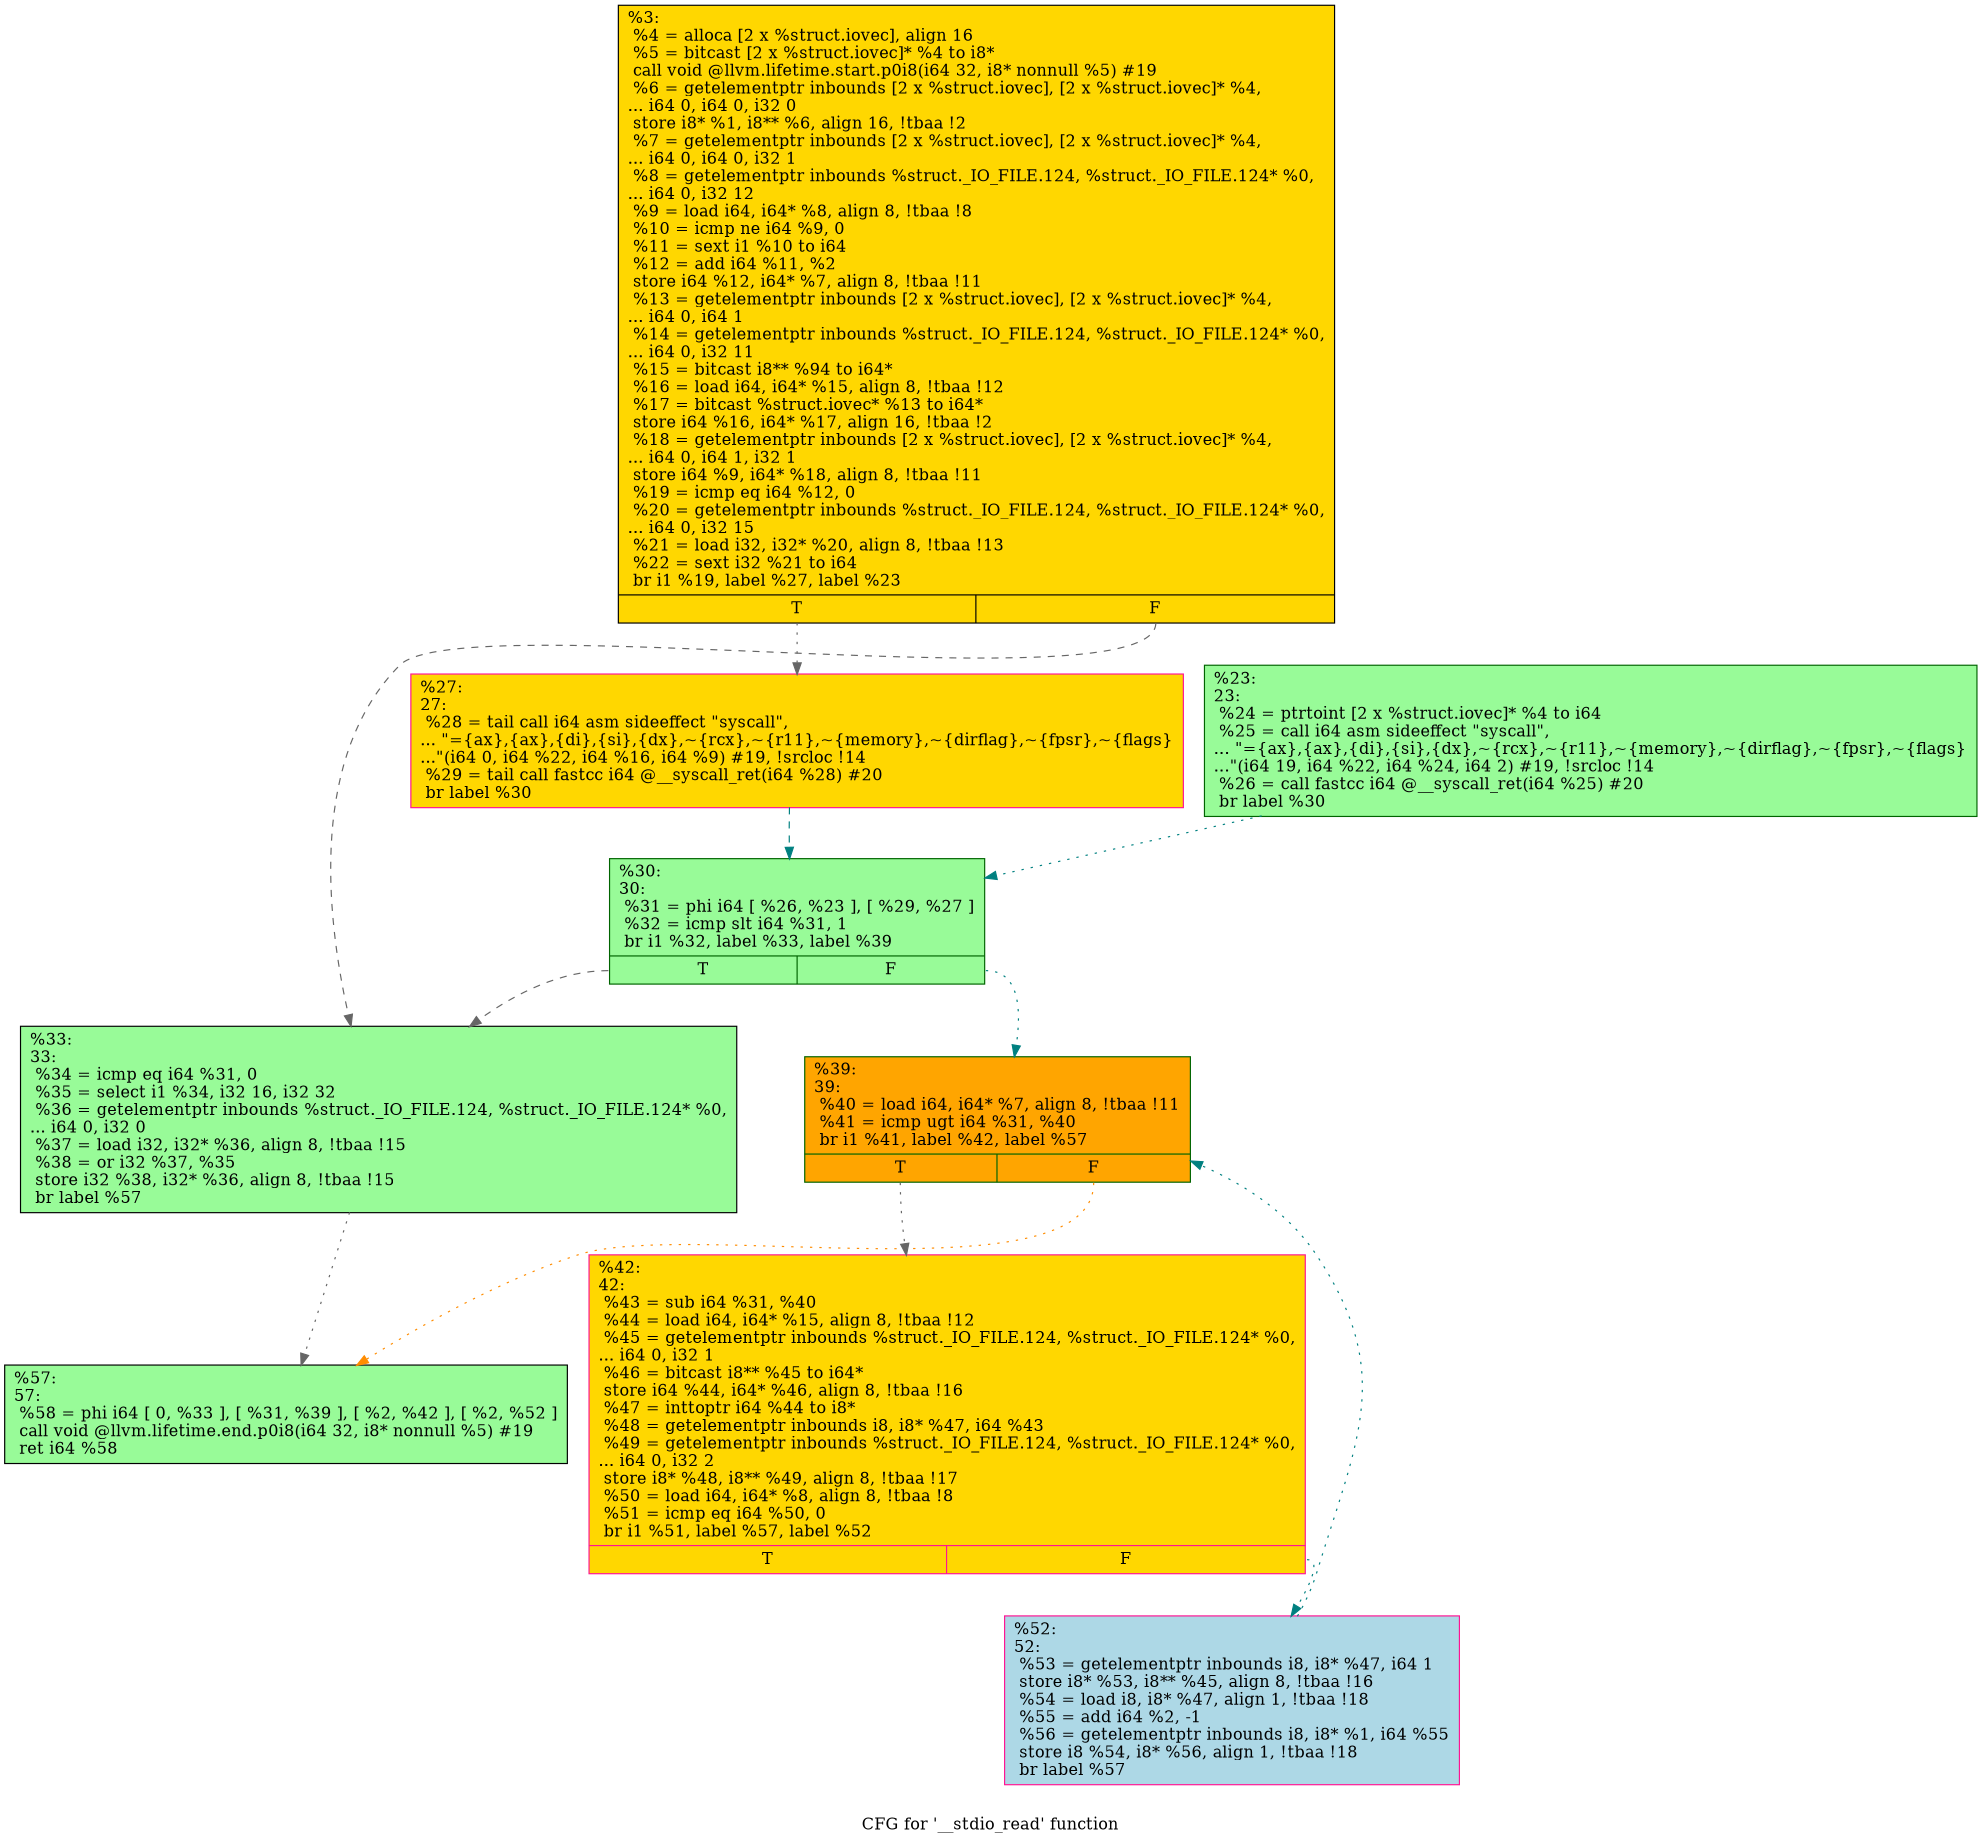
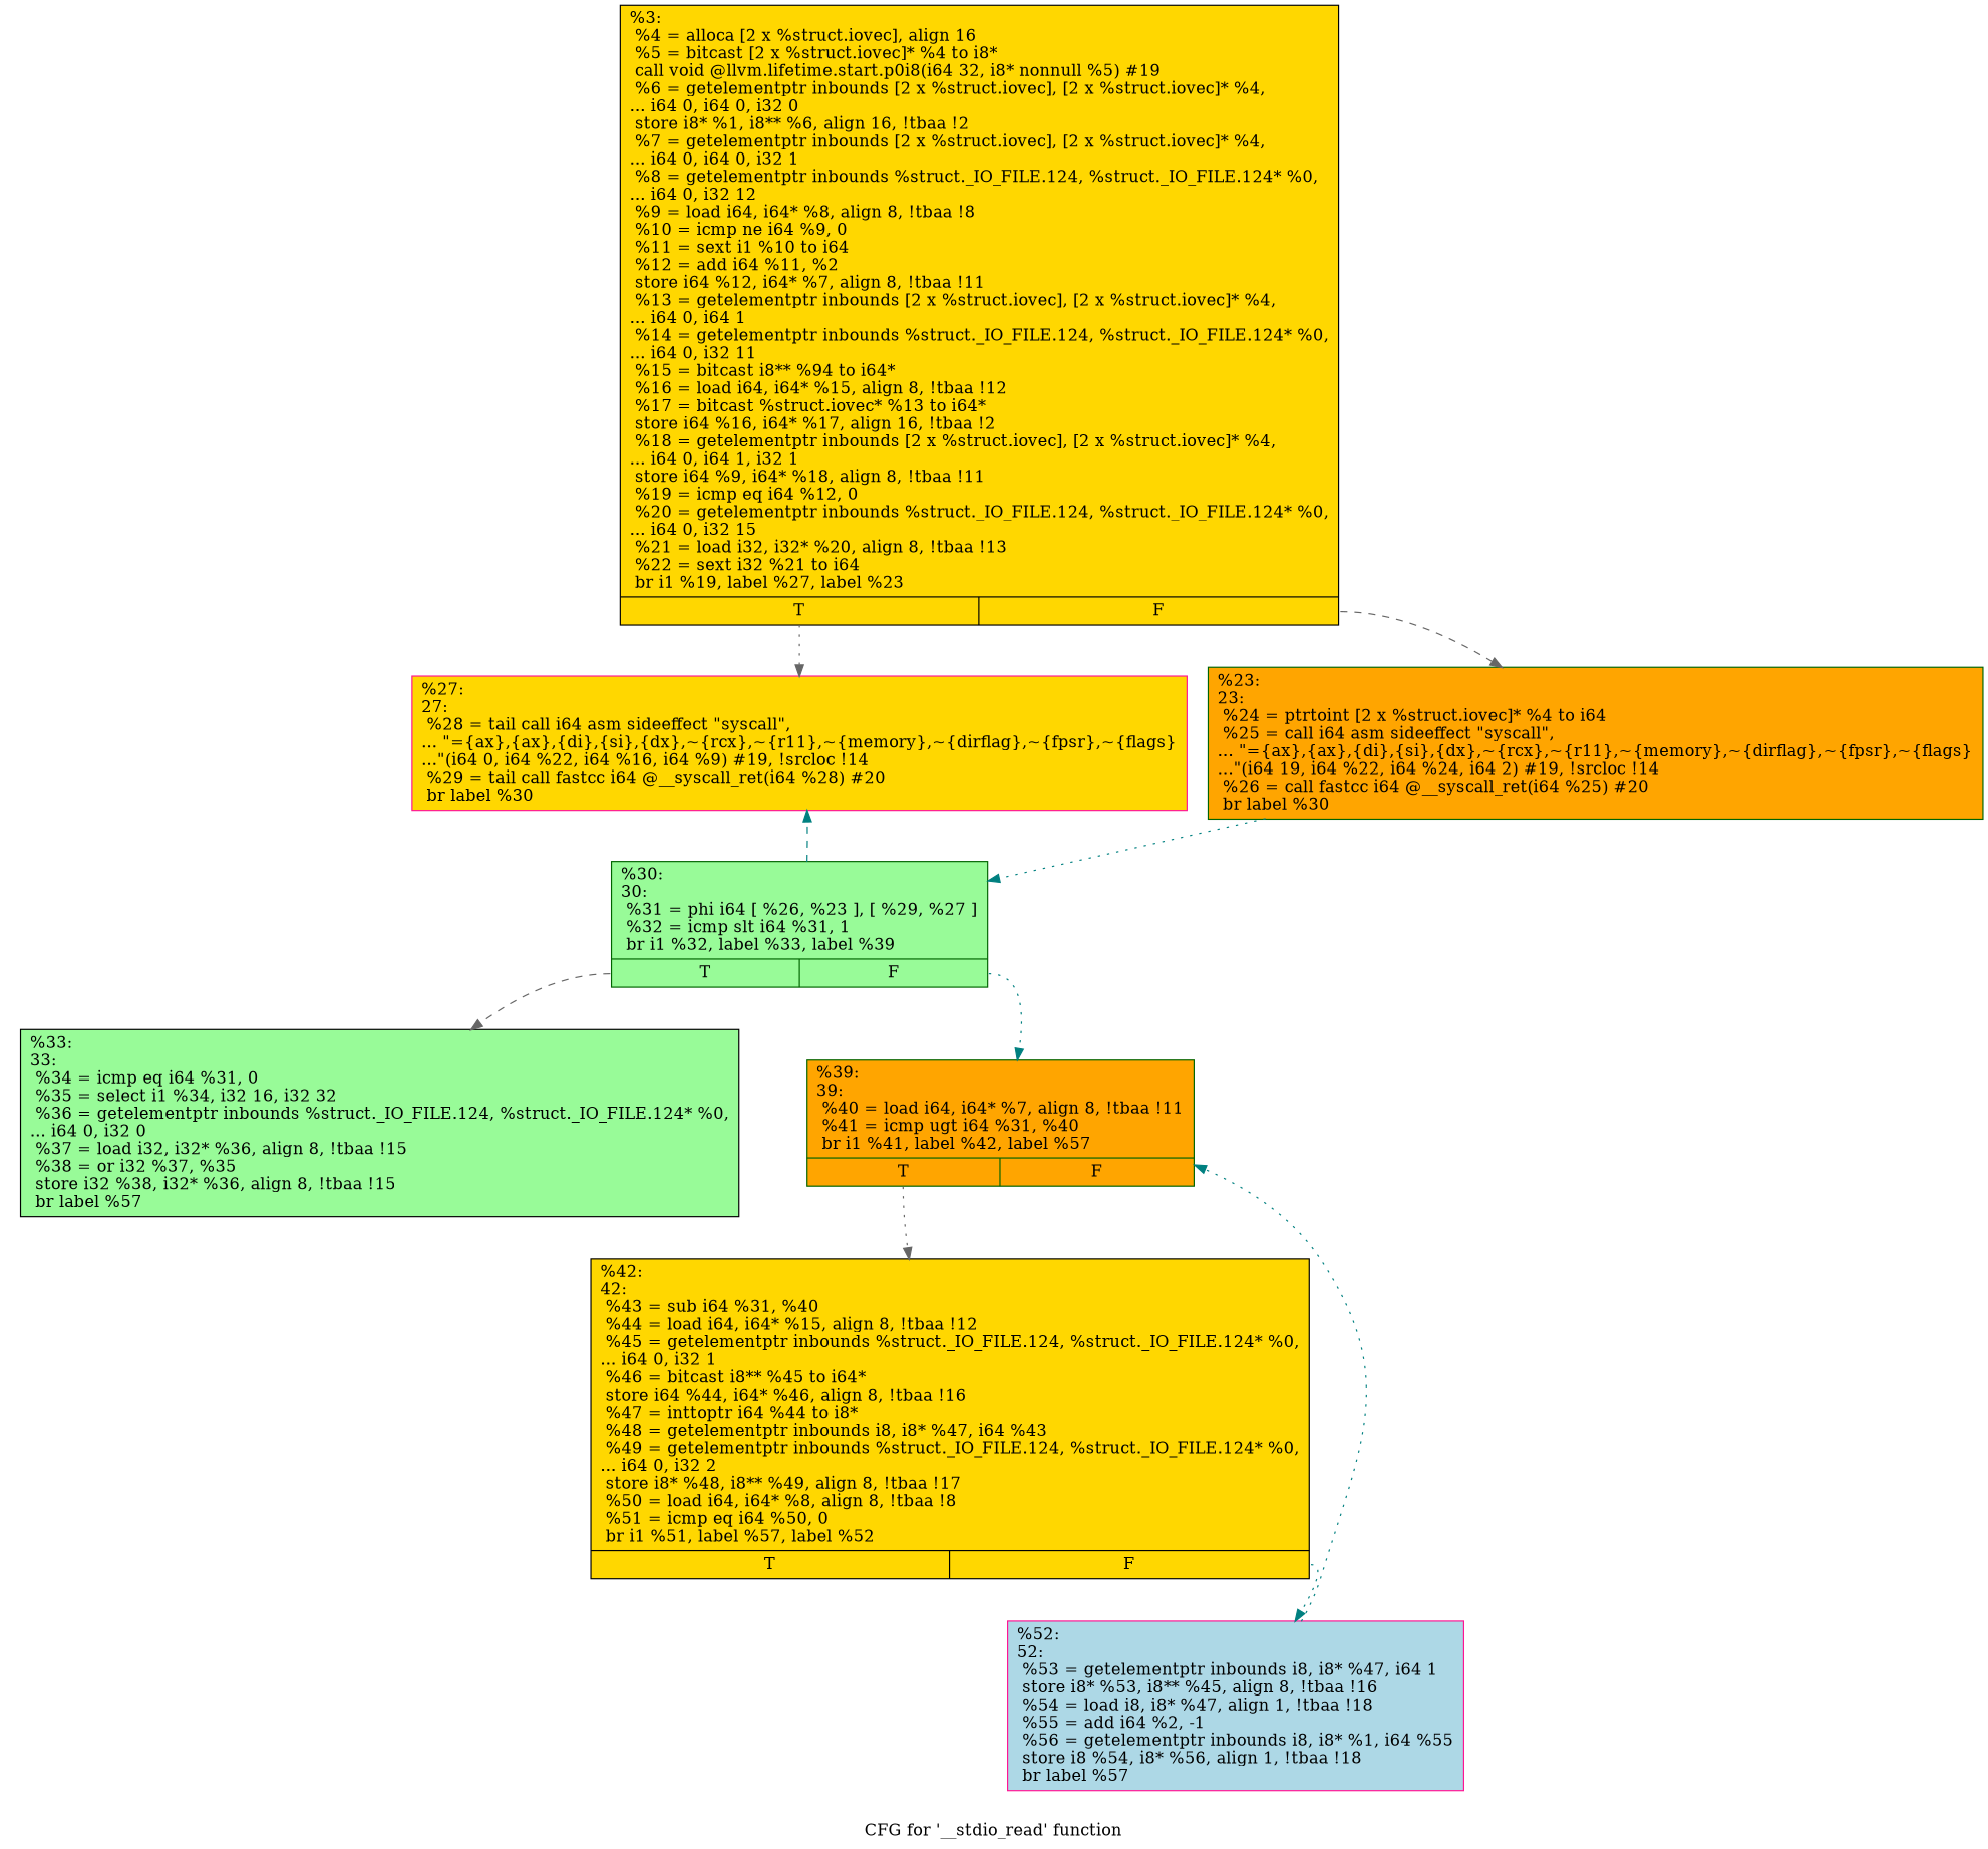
  digraph {
    label="CFG for '__stdio_read' function"
    node [color=black fillcolor=gold shape=record style=filled]
    edge [color=gray40 style=dotted]
    n1 [label="{%3:\l  %4 = alloca [2 x %struct.iovec], align 16\l  %5 = bitcast [2 x %struct.iovec]* %4 to i8*\l  call void @llvm.lifetime.start.p0i8(i64 32, i8* nonnull %5) #19\l  %6 = getelementptr inbounds [2 x %struct.iovec], [2 x %struct.iovec]* %4,\l... i64 0, i64 0, i32 0\l  store i8* %1, i8** %6, align 16, !tbaa !2\l  %7 = getelementptr inbounds [2 x %struct.iovec], [2 x %struct.iovec]* %4,\l... i64 0, i64 0, i32 1\l  %8 = getelementptr inbounds %struct._IO_FILE.124, %struct._IO_FILE.124* %0,\l... i64 0, i32 12\l  %9 = load i64, i64* %8, align 8, !tbaa !8\l  %10 = icmp ne i64 %9, 0\l  %11 = sext i1 %10 to i64\l  %12 = add i64 %11, %2\l  store i64 %12, i64* %7, align 8, !tbaa !11\l  %13 = getelementptr inbounds [2 x %struct.iovec], [2 x %struct.iovec]* %4,\l... i64 0, i64 1\l  %14 = getelementptr inbounds %struct._IO_FILE.124, %struct._IO_FILE.124* %0,\l... i64 0, i32 11\l  %15 = bitcast i8** %94 to i64*\l  %16 = load i64, i64* %15, align 8, !tbaa !12\l  %17 = bitcast %struct.iovec* %13 to i64*\l  store i64 %16, i64* %17, align 16, !tbaa !2\l  %18 = getelementptr inbounds [2 x %struct.iovec], [2 x %struct.iovec]* %4,\l... i64 0, i64 1, i32 1\l  store i64 %9, i64* %18, align 8, !tbaa !11\l  %19 = icmp eq i64 %12, 0\l  %20 = getelementptr inbounds %struct._IO_FILE.124, %struct._IO_FILE.124* %0,\l... i64 0, i32 15\l  %21 = load i32, i32* %20, align 8, !tbaa !13\l  %22 = sext i32 %21 to i64\l  br i1 %19, label %27, label %23\l|{<s0>T|<s1>F}}"]
    n2 [color=deeppink label="{%27:\l27:                                               \l  %28 = tail call i64 asm sideeffect \"syscall\",\l... \"=\{ax\},\{ax\},\{di\},\{si\},\{dx\},~\{rcx\},~\{r11\},~\{memory\},~\{dirflag\},~\{fpsr\},~\{flags\}\l...\"(i64 0, i64 %22, i64 %16, i64 %9) #19, !srcloc !14\l  %29 = tail call fastcc i64 @__syscall_ret(i64 %28) #20\l  br label %30\l}"]
-   n3 [color=darkgreen fillcolor=palegreen label="{%23:\l23:                                               \l  %24 = ptrtoint [2 x %struct.iovec]* %4 to i64\l  %25 = call i64 asm sideeffect \"syscall\",\l... \"=\{ax\},\{ax\},\{di\},\{si\},\{dx\},~\{rcx\},~\{r11\},~\{memory\},~\{dirflag\},~\{fpsr\},~\{flags\}\l...\"(i64 19, i64 %22, i64 %24, i64 2) #19, !srcloc !14\l  %26 = call fastcc i64 @__syscall_ret(i64 %25) #20\l  br label %30\l}"]
+   n3 [color=darkgreen fillcolor=orange label="{%23:\l23:                                               \l  %24 = ptrtoint [2 x %struct.iovec]* %4 to i64\l  %25 = call i64 asm sideeffect \"syscall\",\l... \"=\{ax\},\{ax\},\{di\},\{si\},\{dx\},~\{rcx\},~\{r11\},~\{memory\},~\{dirflag\},~\{fpsr\},~\{flags\}\l...\"(i64 19, i64 %22, i64 %24, i64 2) #19, !srcloc !14\l  %26 = call fastcc i64 @__syscall_ret(i64 %25) #20\l  br label %30\l}"]
    n4 [color=darkgreen fillcolor=palegreen label="{%30:\l30:                                               \l  %31 = phi i64 [ %26, %23 ], [ %29, %27 ]\l  %32 = icmp slt i64 %31, 1\l  br i1 %32, label %33, label %39\l|{<s0>T|<s1>F}}"]
    n5 [fillcolor=palegreen label="{%33:\l33:                                               \l  %34 = icmp eq i64 %31, 0\l  %35 = select i1 %34, i32 16, i32 32\l  %36 = getelementptr inbounds %struct._IO_FILE.124, %struct._IO_FILE.124* %0,\l... i64 0, i32 0\l  %37 = load i32, i32* %36, align 8, !tbaa !15\l  %38 = or i32 %37, %35\l  store i32 %38, i32* %36, align 8, !tbaa !15\l  br label %57\l}"]
    n6 [color=darkgreen fillcolor=orange label="{%39:\l39:                                               \l  %40 = load i64, i64* %7, align 8, !tbaa !11\l  %41 = icmp ugt i64 %31, %40\l  br i1 %41, label %42, label %57\l|{<s0>T|<s1>F}}"]
-   n7 [fillcolor=palegreen label="{%57:\l57:                                               \l  %58 = phi i64 [ 0, %33 ], [ %31, %39 ], [ %2, %42 ], [ %2, %52 ]\l  call void @llvm.lifetime.end.p0i8(i64 32, i8* nonnull %5) #19\l  ret i64 %58\l}"]
-   n8 [color=deeppink label="{%42:\l42:                                               \l  %43 = sub i64 %31, %40\l  %44 = load i64, i64* %15, align 8, !tbaa !12\l  %45 = getelementptr inbounds %struct._IO_FILE.124, %struct._IO_FILE.124* %0,\l... i64 0, i32 1\l  %46 = bitcast i8** %45 to i64*\l  store i64 %44, i64* %46, align 8, !tbaa !16\l  %47 = inttoptr i64 %44 to i8*\l  %48 = getelementptr inbounds i8, i8* %47, i64 %43\l  %49 = getelementptr inbounds %struct._IO_FILE.124, %struct._IO_FILE.124* %0,\l... i64 0, i32 2\l  store i8* %48, i8** %49, align 8, !tbaa !17\l  %50 = load i64, i64* %8, align 8, !tbaa !8\l  %51 = icmp eq i64 %50, 0\l  br i1 %51, label %57, label %52\l|{<s0>T|<s1>F}}"]
+   n8 [label="{%42:\l42:                                               \l  %43 = sub i64 %31, %40\l  %44 = load i64, i64* %15, align 8, !tbaa !12\l  %45 = getelementptr inbounds %struct._IO_FILE.124, %struct._IO_FILE.124* %0,\l... i64 0, i32 1\l  %46 = bitcast i8** %45 to i64*\l  store i64 %44, i64* %46, align 8, !tbaa !16\l  %47 = inttoptr i64 %44 to i8*\l  %48 = getelementptr inbounds i8, i8* %47, i64 %43\l  %49 = getelementptr inbounds %struct._IO_FILE.124, %struct._IO_FILE.124* %0,\l... i64 0, i32 2\l  store i8* %48, i8** %49, align 8, !tbaa !17\l  %50 = load i64, i64* %8, align 8, !tbaa !8\l  %51 = icmp eq i64 %50, 0\l  br i1 %51, label %57, label %52\l|{<s0>T|<s1>F}}"]
    n9 [color=deeppink fillcolor=lightblue label="{%52:\l52:                                               \l  %53 = getelementptr inbounds i8, i8* %47, i64 1\l  store i8* %53, i8** %45, align 8, !tbaa !16\l  %54 = load i8, i8* %47, align 1, !tbaa !18\l  %55 = add i64 %2, -1\l  %56 = getelementptr inbounds i8, i8* %1, i64 %55\l  store i8 %54, i8* %56, align 1, !tbaa !18\l  br label %57\l}"]
    n1 -> n2 [tailport=s0]
-   n1 -> n5 [style=dashed tailport=s1]
-   n2 -> n4 [color=teal style=dashed]
+   n1 -> n3 [style=dashed tailport=s1]
+   n4 -> n2 [color=teal style=dashed]
    n3 -> n4 [color=teal]
    n4 -> n5 [style=dashed tailport=s0]
    n4 -> n6 [color=teal tailport=s1]
-   n5 -> n7
-   n6 -> n7 [color=darkorange tailport=s1]
    n6 -> n8 [tailport=s0]
    n8 -> n9 [color=teal tailport=s1]
    n9 -> n6 [color=teal]
  }
